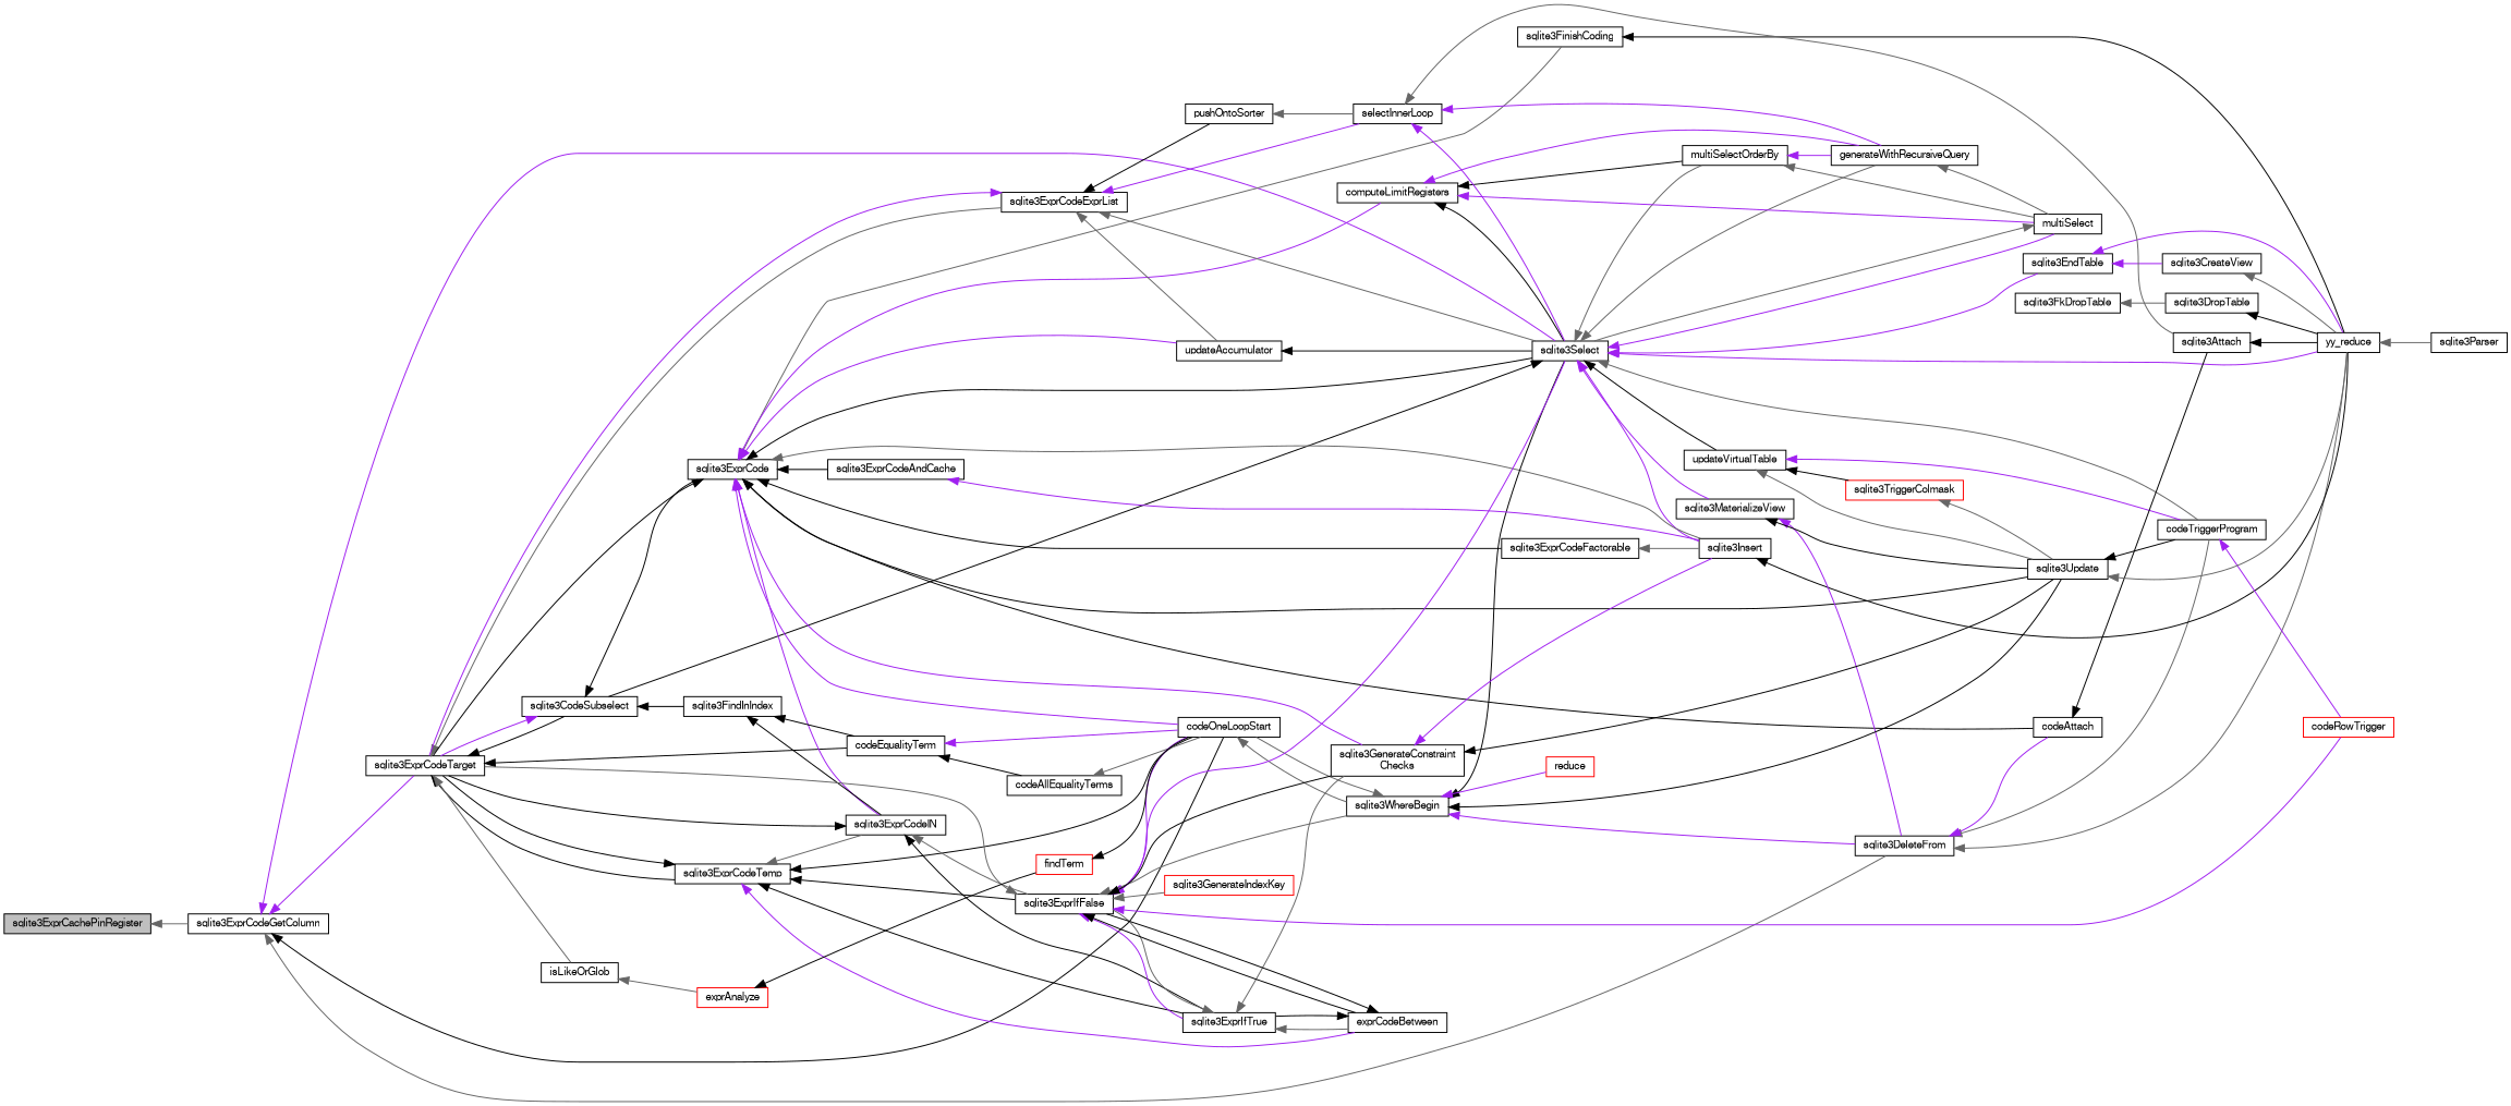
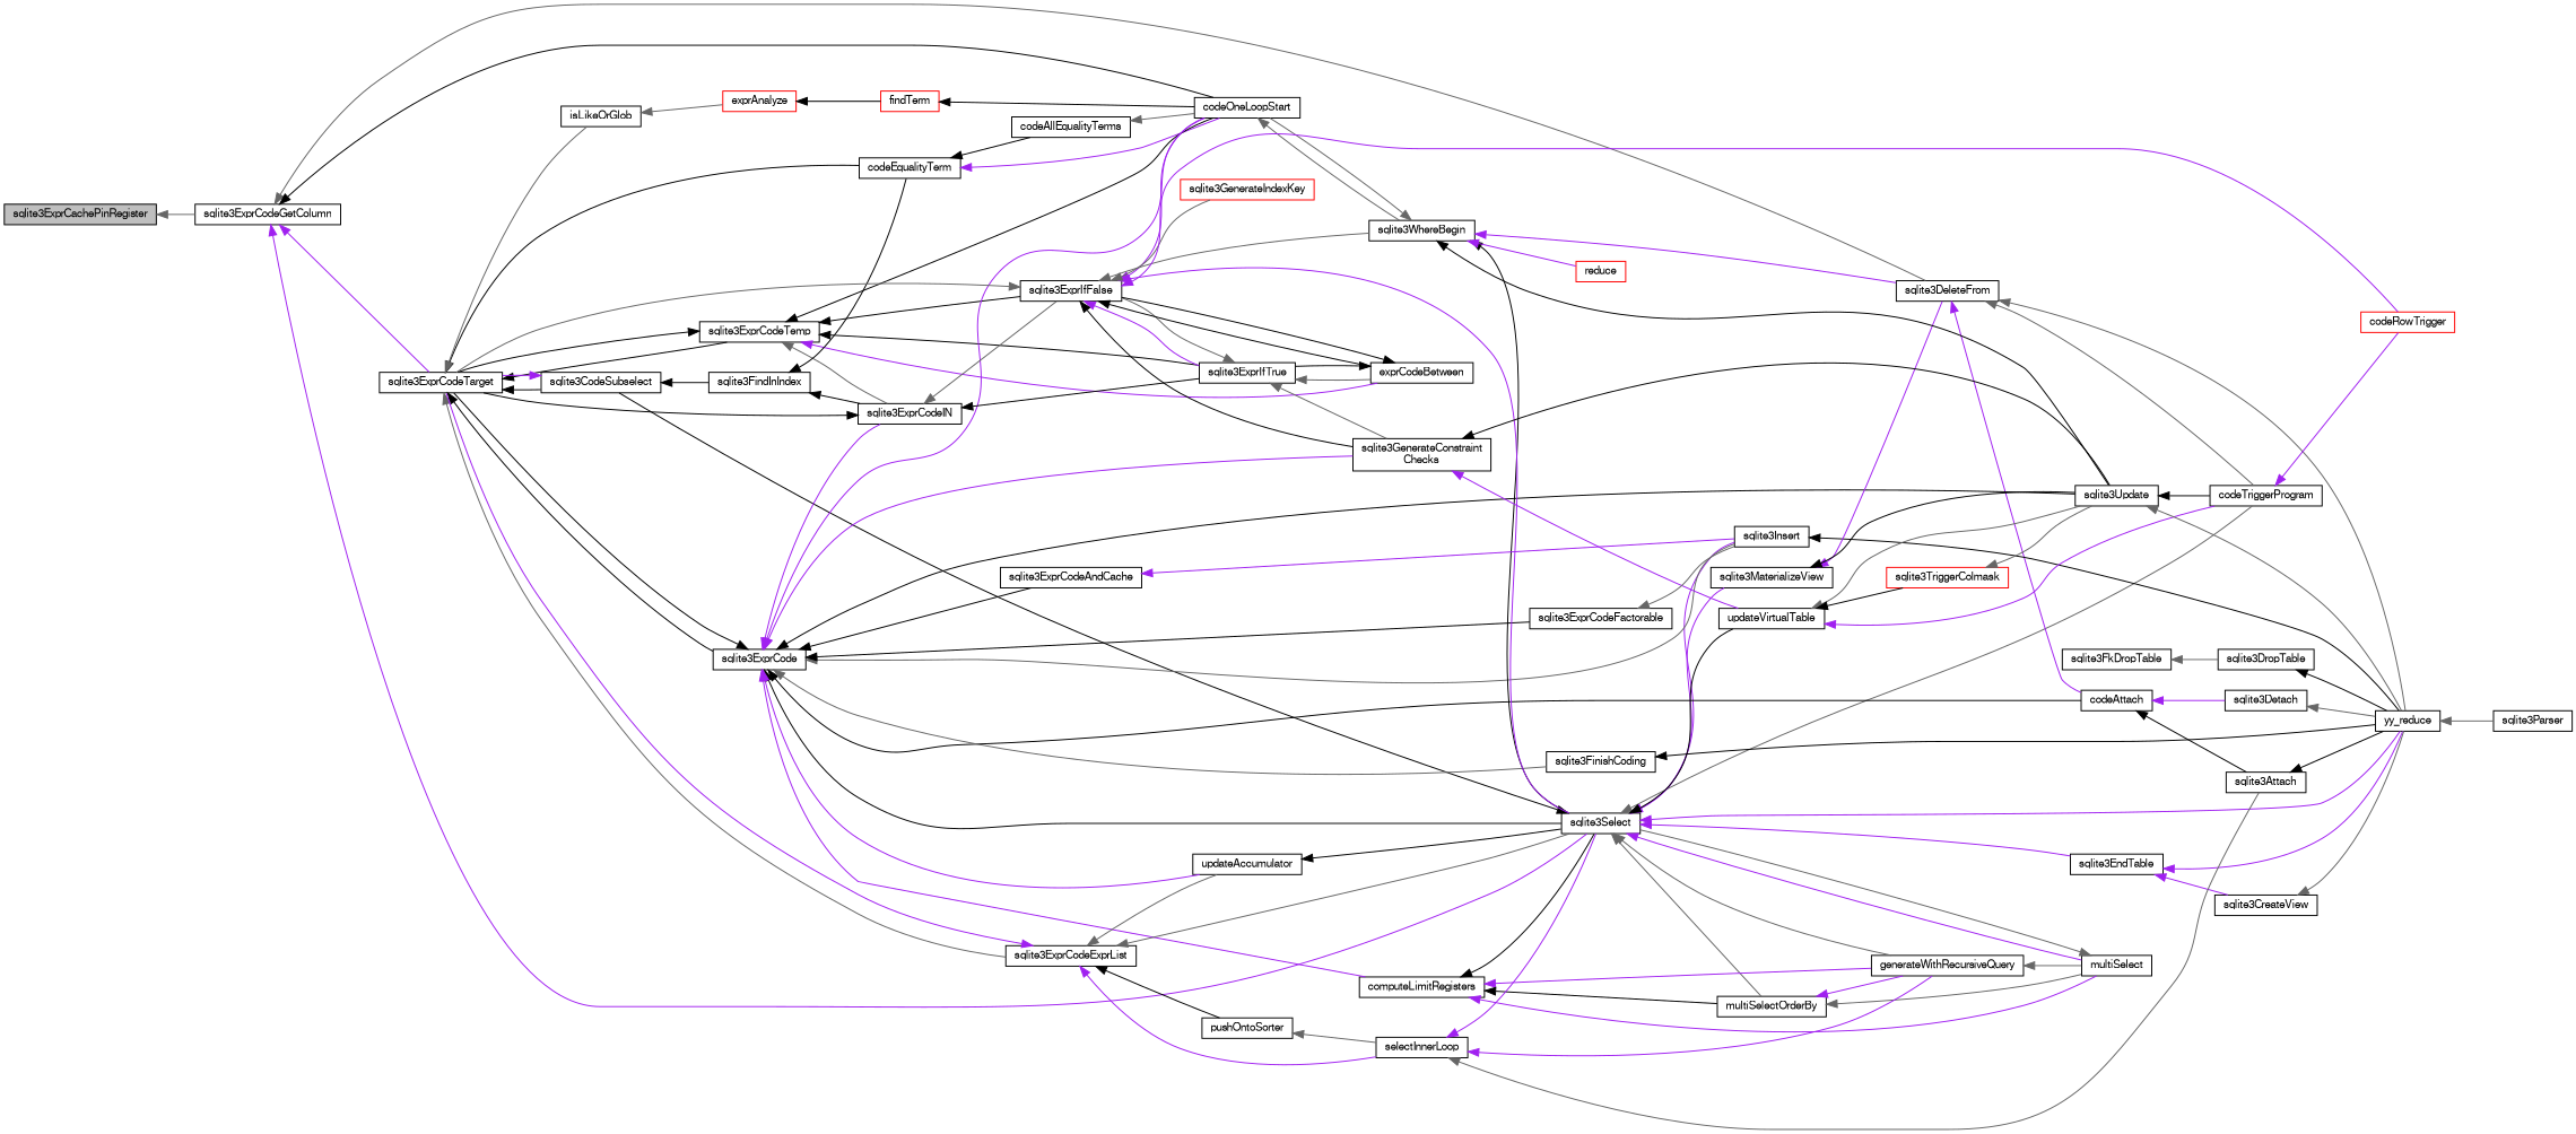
  digraph {
    rankdir=LR
    node [color=black fillcolor=white fontname=FreeSans fontsize=10 shape=record style=filled]
    edge [color=black dir=back fontname=FreeSans fontsize=10 labelfontname=FreeSans labelfontsize=10 style=solid]
    n1 [fillcolor=grey75 fontcolor=black height=0.2 label=sqlite3ExprCachePinRegister width=0.4]
    n2 [height=0.2 label=sqlite3ExprCodeGetColumn width=0.4]
    n3 [height=0.2 label=sqlite3ExprCodeTarget width=0.4]
    n4 [height=0.2 label=sqlite3Select width=0.4]
    n5 [height=0.2 label=sqlite3DeleteFrom width=0.4]
    n6 [height=0.2 label=codeOneLoopStart width=0.4]
    n7 [height=0.2 label=sqlite3CodeSubselect width=0.4]
    n8 [height=0.2 label=codeEqualityTerm width=0.4]
    n9 [height=0.2 label=sqlite3ExprCodeTemp width=0.4]
    n10 [height=0.2 label=sqlite3ExprCode width=0.4]
    n11 [height=0.2 label=sqlite3ExprCodeExprList width=0.4]
    n12 [height=0.2 label=isLikeOrGlob width=0.4]
    n13 [height=0.2 label=sqlite3Insert width=0.4]
    n14 [height=0.2 label=codeTriggerProgram width=0.4]
    n15 [height=0.2 label=yy_reduce width=0.4]
    n16 [height=0.2 label=sqlite3EndTable width=0.4]
    n17 [height=0.2 label=sqlite3MaterializeView width=0.4]
    n18 [height=0.2 label=generateWithRecursiveQuery width=0.4]
    n19 [height=0.2 label=multiSelect width=0.4]
    n20 [height=0.2 label=multiSelectOrderBy width=0.4]
    n21 [height=0.2 label=updateVirtualTable width=0.4]
    n22 [height=0.2 label=codeAttach width=0.4]
    n23 [height=0.2 label=sqlite3WhereBegin width=0.4]
    n24 [height=0.2 label=sqlite3FindInIndex width=0.4]
    n25 [height=0.2 label=codeAllEqualityTerms width=0.4]
    n26 [height=0.2 label=sqlite3ExprCodeIN width=0.4]
    n27 [height=0.2 label=sqlite3ExprIfTrue width=0.4]
    n28 [height=0.2 label=sqlite3ExprIfFalse width=0.4]
    n29 [height=0.2 label=exprCodeBetween width=0.4]
    n30 [height=0.2 label="sqlite3GenerateConstraint\lChecks" width=0.4]
    n31 [height=0.2 label=sqlite3Update width=0.4]
    n32 [height=0.2 label=sqlite3ExprCodeFactorable width=0.4]
    n33 [height=0.2 label=sqlite3ExprCodeAndCache width=0.4]
    n34 [height=0.2 label=sqlite3FinishCoding width=0.4]
    n35 [height=0.2 label=computeLimitRegisters width=0.4]
    n36 [height=0.2 label=updateAccumulator width=0.4]
    n37 [height=0.2 label=pushOntoSorter width=0.4]
    n38 [height=0.2 label=selectInnerLoop width=0.4]
    n39 [color=red height=0.2 label=exprAnalyze width=0.4]
    n40 [color=red height=0.2 label=sqlite3GenerateIndexKey width=0.4]
    n41 [color=red height=0.2 label=codeRowTrigger width=0.4]
    n42 [color=red height=0.2 label=reduce width=0.4]
    n43 [height=0.2 label=sqlite3Parser width=0.4]
    n44 [height=0.2 label=sqlite3CreateView width=0.4]
    n45 [color=red height=0.2 label=sqlite3TriggerColmask width=0.4]
    n46 [height=0.2 label=sqlite3FkDropTable width=0.4]
    n47 [height=0.2 label=sqlite3DropTable width=0.4]
+   n48 [height=0.2 label=sqlite3Detach width=0.4]
    n49 [height=0.2 label=sqlite3Attach width=0.4]
    n50 [color=red height=0.2 label=findTerm width=0.4]
    n1 -> n2 [color=gray40]
    n2 -> n3 [color=purple]
    n2 -> n4 [color=purple]
    n2 -> n5 [color=gray40]
    n2 -> n6
    n3 -> n7
    n3 -> n8
    n3 -> n9
-   n7 -> n10
+   n3 -> n10
    n3 -> n11 [color=gray40]
    n3 -> n12 [color=gray40]
    n4 -> n7
    n4 -> n13 [color=purple]
    n4 -> n14 [color=gray40]
    n4 -> n15 [color=purple]
    n4 -> n16 [color=purple]
    n4 -> n17 [color=purple]
    n4 -> n18 [color=gray40]
    n4 -> n19 [color=purple]
    n4 -> n20 [color=gray40]
    n4 -> n21
    n5 -> n14 [color=gray40]
    n5 -> n15 [color=gray40]
    n5 -> n22 [color=purple]
    n6 -> n23 [color=gray40]
    n7 -> n3 [color=purple]
    n7 -> n24
    n8 -> n6 [color=purple]
    n8 -> n25
    n9 -> n3
    n9 -> n6
    n9 -> n26 [color=gray40]
    n9 -> n27
    n9 -> n28
    n9 -> n29 [color=purple]
    n10 -> n3
    n10 -> n4
    n10 -> n6 [color=purple]
    n10 -> n13 [color=gray40]
    n10 -> n22
    n10 -> n26 [color=purple]
    n10 -> n30 [color=purple]
    n10 -> n31
    n10 -> n32
    n10 -> n33
    n10 -> n34 [color=gray40]
    n10 -> n35 [color=purple]
    n10 -> n36 [color=purple]
    n11 -> n3 [color=purple]
    n11 -> n4 [color=gray40]
    n11 -> n36 [color=gray40]
    n11 -> n37
    n11 -> n38 [color=purple]
    n12 -> n39 [color=gray40]
    n13 -> n15
    n14 -> n41 [color=purple]
    n15 -> n43 [color=gray40]
    n16 -> n15 [color=purple]
    n16 -> n44 [color=purple]
    n17 -> n5 [color=purple]
    n17 -> n31
    n18 -> n19 [color=gray40]
    n19 -> n4 [color=gray40]
    n20 -> n18 [color=purple]
    n20 -> n19 [color=gray40]
    n21 -> n14 [color=purple]
    n21 -> n31 [color=gray40]
    n21 -> n45
+   n22 -> n48 [color=purple]
    n22 -> n49
    n23 -> n4
    n23 -> n5 [color=purple]
    n23 -> n6 [color=gray40]
    n23 -> n31
    n23 -> n42 [color=purple]
    n24 -> n8
    n24 -> n26
    n25 -> n6 [color=gray40]
    n26 -> n3
    n26 -> n27
    n26 -> n28 [color=gray40]
    n27 -> n28 [color=gray40]
    n27 -> n29 [color=gray40]
    n27 -> n30 [color=gray40]
    n28 -> n3 [color=gray40]
    n28 -> n4 [color=purple]
    n28 -> n6 [color=purple]
    n28 -> n23 [color=gray40]
    n28 -> n27 [color=purple]
    n28 -> n29
    n28 -> n30
    n28 -> n40 [color=gray40]
    n28 -> n41 [color=purple]
    n29 -> n27
    n29 -> n28
-   n30 -> n13 [color=purple]
+   n30 -> n21 [color=purple]
    n30 -> n31
    n31 -> n14
    n31 -> n15 [color=gray40]
    n32 -> n13 [color=gray40]
    n33 -> n13 [color=purple]
    n34 -> n15
    n35 -> n4
    n35 -> n18 [color=purple]
    n35 -> n19 [color=purple]
    n35 -> n20
    n36 -> n4
    n37 -> n38 [color=gray40]
    n38 -> n4 [color=purple]
    n38 -> n18 [color=purple]
    n38 -> n49 [color=gray40]
    n39 -> n50
    n44 -> n15 [color=gray40]
    n45 -> n31 [color=gray40]
    n46 -> n47 [color=gray40]
    n47 -> n15
+   n48 -> n15 [color=gray40]
    n49 -> n15
    n50 -> n6
  }
